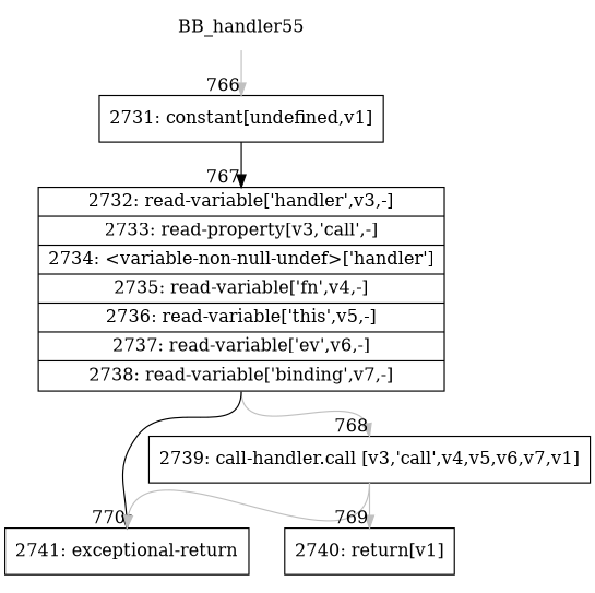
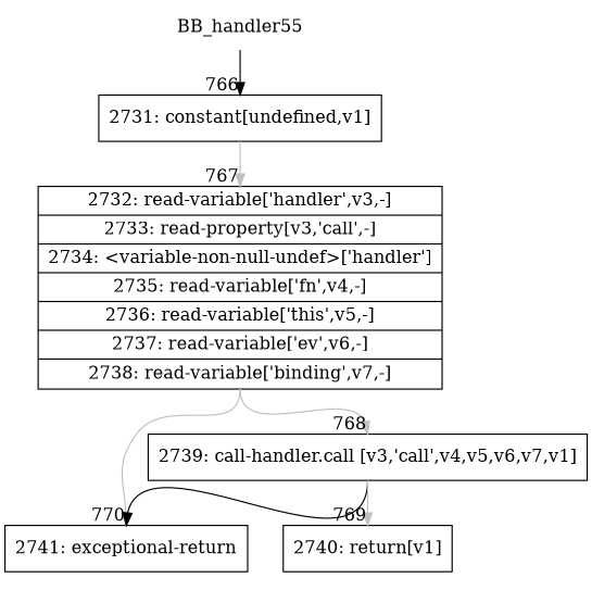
  digraph {
    rankdir=TD
    node [shape=record]
    edge [headport=n tailport=s color=gray]
    n1 [label=BB_handler55 shape=none]
    n2 [label="{2731: constant[undefined,v1]}"]
    n3 [label="{2732: read-variable['handler',v3,-]|2733: read-property[v3,'call',-]|2734: \<variable-non-null-undef\>['handler']|2735: read-variable['fn',v4,-]|2736: read-variable['this',v5,-]|2737: read-variable['ev',v6,-]|2738: read-variable['binding',v7,-]}"]
    n4 [label="{2739: call-handler.call [v3,'call',v4,v5,v6,v7,v1]}"]
    n5 [label="{2741: exceptional-return}"]
    n6 [label="{2740: return[v1]}"]
-   n1 -> n2 [headlabel="    766"]
-   n2 -> n3 [headlabel="      767" color=""]
+   n1 -> n2 [headlabel="    766" color=""]
+   n2 -> n3 [headlabel="      767"]
    n3 -> n4 [headlabel="      768"]
-   n3 -> n5 [color=black headlabel="      770"]
-   n4 -> n5
+   n3 -> n5 [headlabel="      770"]
+   n4 -> n5 [color=black]
    n4 -> n6 [headlabel="      769"]
  }
